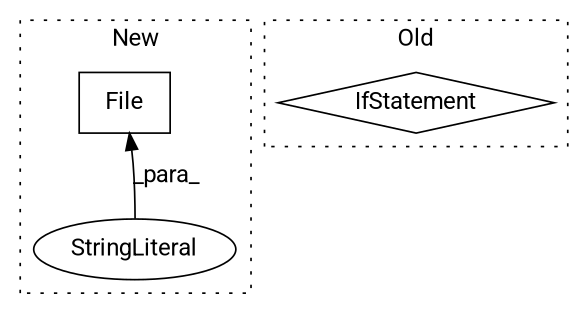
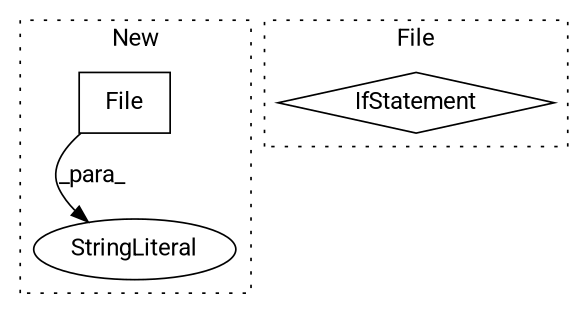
  digraph {
    fontname=Roboto
    node [fontname=Roboto]
    n1 [a=32 l="5,1" label=File s="3801,3841" shape=box]
    n2 [a=45 l=3 label=StringLiteral s=3838 shape=ellipse]
    n3 [a=25 l=29 label=IfStatement s=4006 shape=diamond]
    subgraph cluster_1 {
      label=New
      style=dotted
      n1
      n2
    }
    subgraph cluster_2 {
-     label=Old
+     label=File
      style=dotted
      n3
    }
-   n2 -> n1 [label=_para_ fontname=Roboto]
+   n1 -> n2 [label=_para_ fontname=Roboto]
  }
